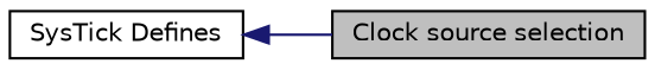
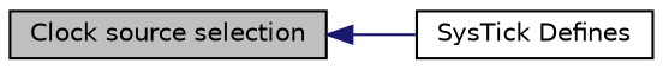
  digraph {
    rankdir=LR
    node [color=black fontname=Helvetica fontsize=10 shape=record style=filled]
    n1 [fillcolor=grey75 fontcolor=black height=0.2 label="Clock source selection" width=0.4]
    n2 [fillcolor=white height=0.2 label="SysTick Defines" width=0.4]
-   n2 -> n1 [color=midnightblue dir=back fontname=Helvetica fontsize=10 labelfontname=Helvetica labelfontsize=10 shape=plaintext style=solid]
+   n1 -> n2 [color=midnightblue dir=back fontname=Helvetica fontsize=10 labelfontname=Helvetica labelfontsize=10 shape=plaintext style=solid]
  }
